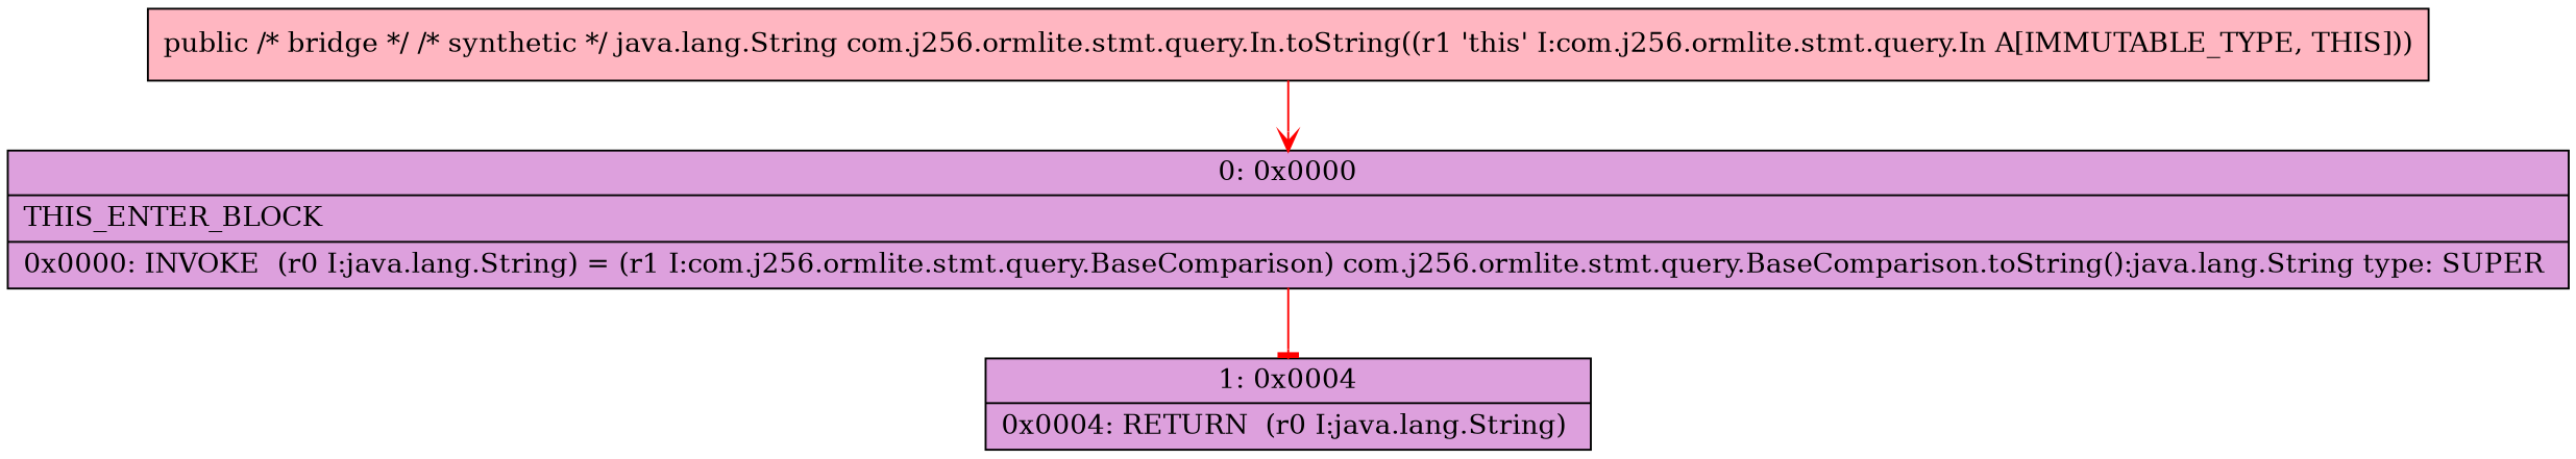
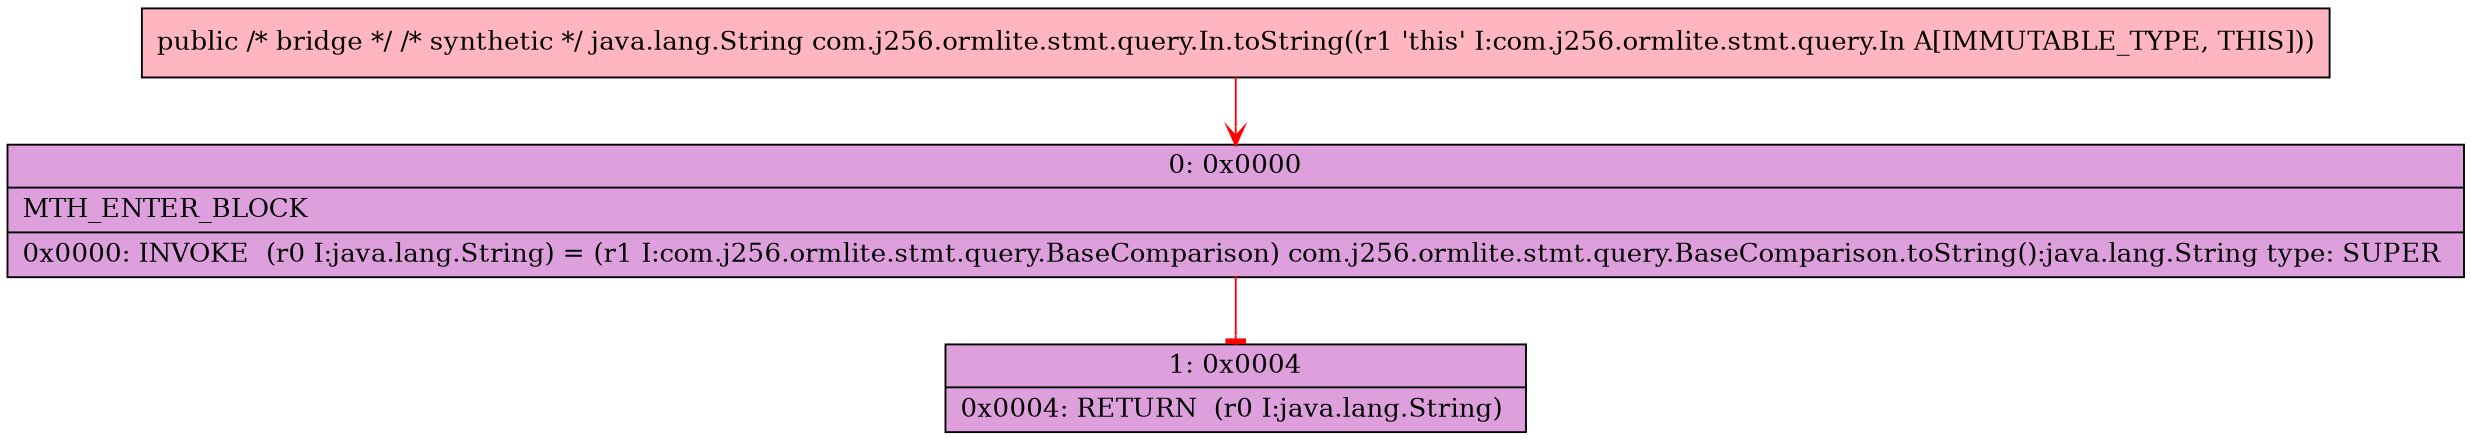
  digraph {
    node [shape=record style=filled fillcolor=plum]
    edge [color=red]
-   n1 [label="{0\:\ 0x0000|THIS_ENTER_BLOCK\l|0x0000: INVOKE  (r0 I:java.lang.String) = (r1 I:com.j256.ormlite.stmt.query.BaseComparison) com.j256.ormlite.stmt.query.BaseComparison.toString():java.lang.String type: SUPER \l}"]
+   n1 [label="{0\:\ 0x0000|MTH_ENTER_BLOCK\l|0x0000: INVOKE  (r0 I:java.lang.String) = (r1 I:com.j256.ormlite.stmt.query.BaseComparison) com.j256.ormlite.stmt.query.BaseComparison.toString():java.lang.String type: SUPER \l}"]
    n2 [label="{1\:\ 0x0004|0x0004: RETURN  (r0 I:java.lang.String) \l}"]
    n3 [label="{public \/* bridge *\/ \/* synthetic *\/ java.lang.String com.j256.ormlite.stmt.query.In.toString((r1 'this' I:com.j256.ormlite.stmt.query.In A[IMMUTABLE_TYPE, THIS])) }" fillcolor=lightpink]
    n1 -> n2 [arrowhead=tee]
    n3 -> n1 [arrowhead=vee]
  }
